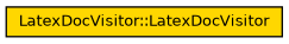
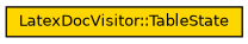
  digraph {
    rankdir=LR
-   n1 [color=black fillcolor=gold fontname=Helvetica fontsize=10 height=0.2 label="LatexDocVisitor::LatexDocVisitor" shape=record style=filled width=0.4]
+   n1 [color=black fillcolor=gold fontname=Helvetica fontsize=10 height=0.2 label="LatexDocVisitor::TableState" shape=record style=filled width=0.4]
  }
